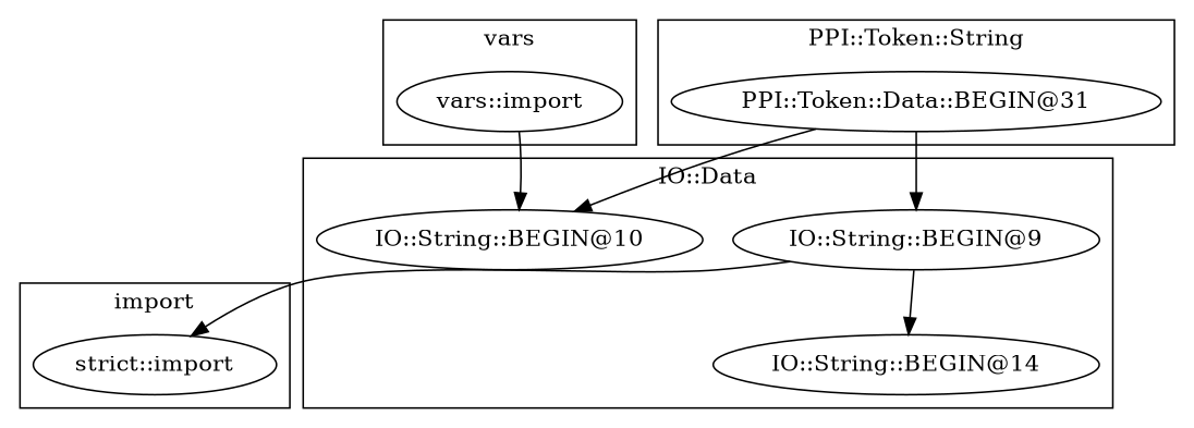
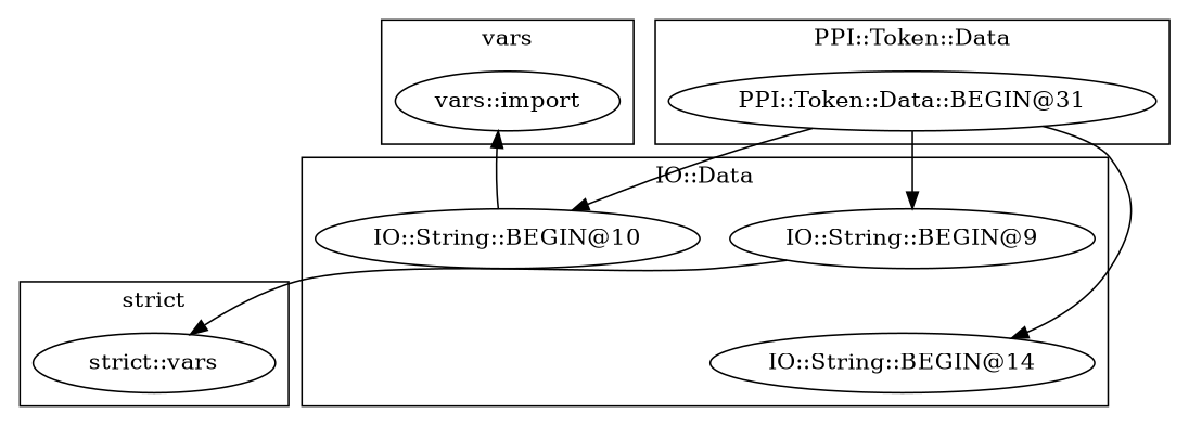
  digraph {
    "vars::import"
    "PPI::Token::Data::BEGIN@31"
    "IO::String::BEGIN@9"
    n4 [label="IO::String::BEGIN@14"]
    "IO::String::BEGIN@10"
-   "strict::import"
+   "strict::import" [label="strict::vars"]
    subgraph cluster_1 {
      label=vars
      "vars::import"
    }
    subgraph cluster_2 {
-     label="PPI::Token::String"
+     label="PPI::Token::Data"
      "PPI::Token::Data::BEGIN@31"
    }
    subgraph cluster_3 {
      label="IO::Data"
      "IO::String::BEGIN@9"
      n4
      "IO::String::BEGIN@10"
    }
    subgraph cluster_4 {
-     label=import
+     label="strict"
      "strict::import"
    }
    "PPI::Token::Data::BEGIN@31" -> "IO::String::BEGIN@9"
-   "IO::String::BEGIN@9" -> n4
+   "PPI::Token::Data::BEGIN@31" -> n4
    "PPI::Token::Data::BEGIN@31" -> "IO::String::BEGIN@10"
    "IO::String::BEGIN@9" -> "strict::import"
-   "vars::import" -> "IO::String::BEGIN@10"
+   "IO::String::BEGIN@10" -> "vars::import"
  }
